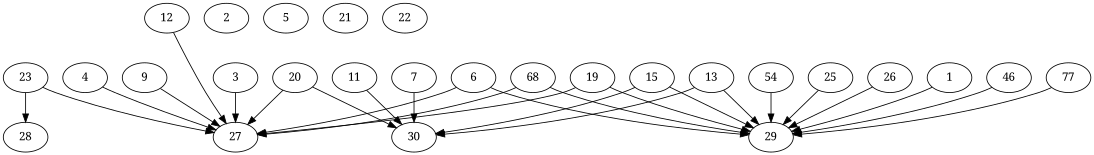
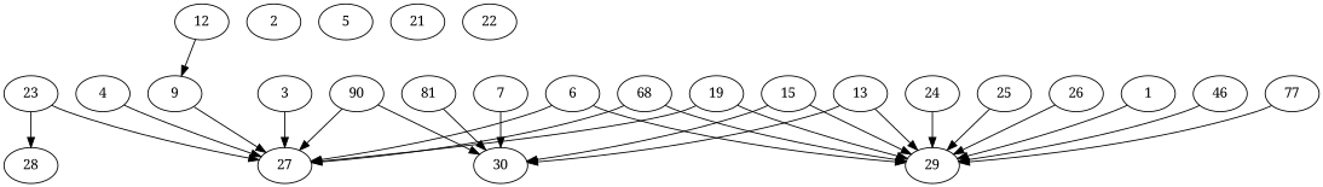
  digraph {
    fontname="Noto Serif"
    node [alpha=0.17 fontname="Noto Serif"]
    edge [fontname="Noto Serif"]
    1 [alpha=0.03 expect_size=41766912]
    29 [alpha=0.03 expect_size=36175872]
    2 [expect_size=47551488]
    3 [alpha=0.00 expect_size=44505088]
    27 [alpha=0.08 expect_size=48953344]
    4 [alpha=0.02 expect_size=41238528]
    30 [alpha=0.06 expect_size=15512576]
    5 [alpha=0.09 expect_size=32196608]
    6 [alpha=0.18 expect_size=25717760]
    7 [alpha=0.14 expect_size=27238400]
    28 [alpha=0.14 expect_size=10642432]
    9 [alpha=0.10 expect_size=12405760]
-   11 [alpha=0.05 expect_size=16155648]
+   11 [alpha=0.05 expect_size=16155648 label=81]
    12 [alpha=0.07 expect_size=23487488]
    13 [expect_size=16152576]
    15 [alpha=0.20 expect_size=22099968]
    n17 [alpha=0.02 expect_size=42474496 label=46]
    n18 [alpha=0.04 expect_size=37946368 label=77]
    n19 [alpha=0.11 expect_size=23296000 label=68]
    19 [alpha=0.11 expect_size=49781760]
-   20 [alpha=0.08 expect_size=25466880]
+   20 [alpha=0.08 expect_size=25466880 label=90]
    21 [alpha=0.01 expect_size=43977728]
    22 [alpha=0.11 expect_size=9589760]
    23 [alpha=0.18 expect_size=26630144]
-   24 [alpha=0.01 expect_size=18750464 label=54]
+   24 [alpha=0.01 expect_size=18750464]
    25 [alpha=0.14 expect_size=45059072]
    26 [expect_size=44389376]
    1 -> 29
    3 -> 27
    4 -> 27
    6 -> 29
    6 -> 27
    7 -> 30
    9 -> 27
    11 -> 30
-   12 -> 27
+   12 -> 9
    13 -> 29
    13 -> 30
    15 -> 29
    15 -> 30
    n17 -> 29
    n18 -> 29
    n19 -> 29
    n19 -> 27
    19 -> 29
    19 -> 27
    20 -> 27
    20 -> 30
    23 -> 27
    23 -> 28
    24 -> 29
    25 -> 29
    26 -> 29
  }
